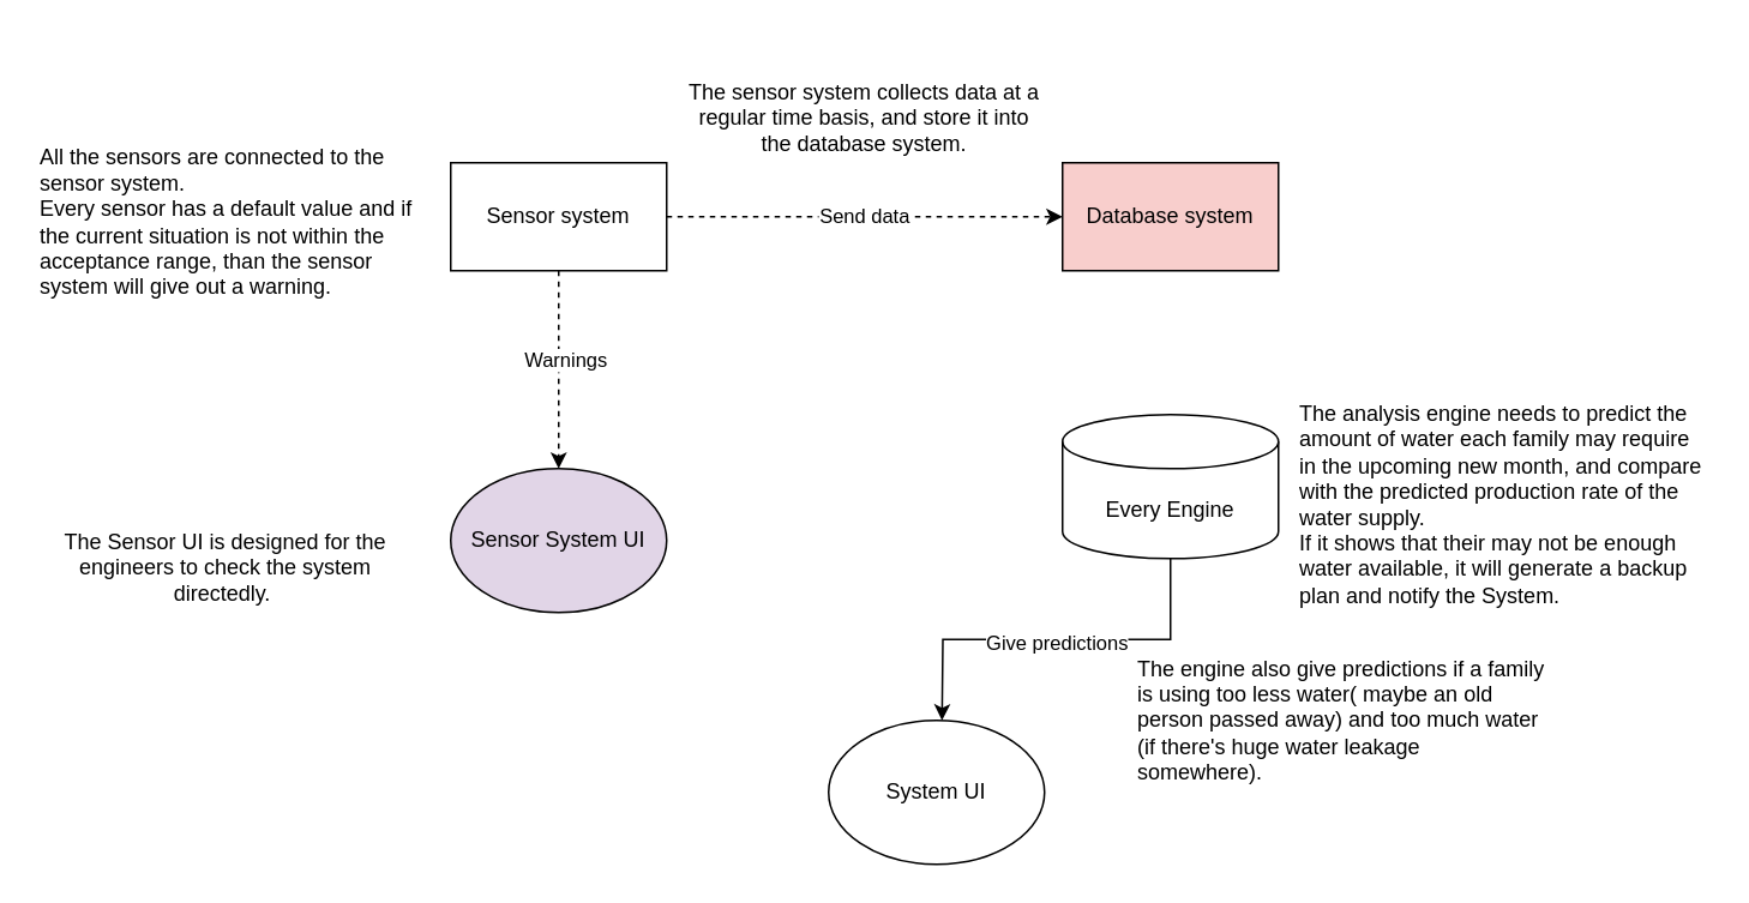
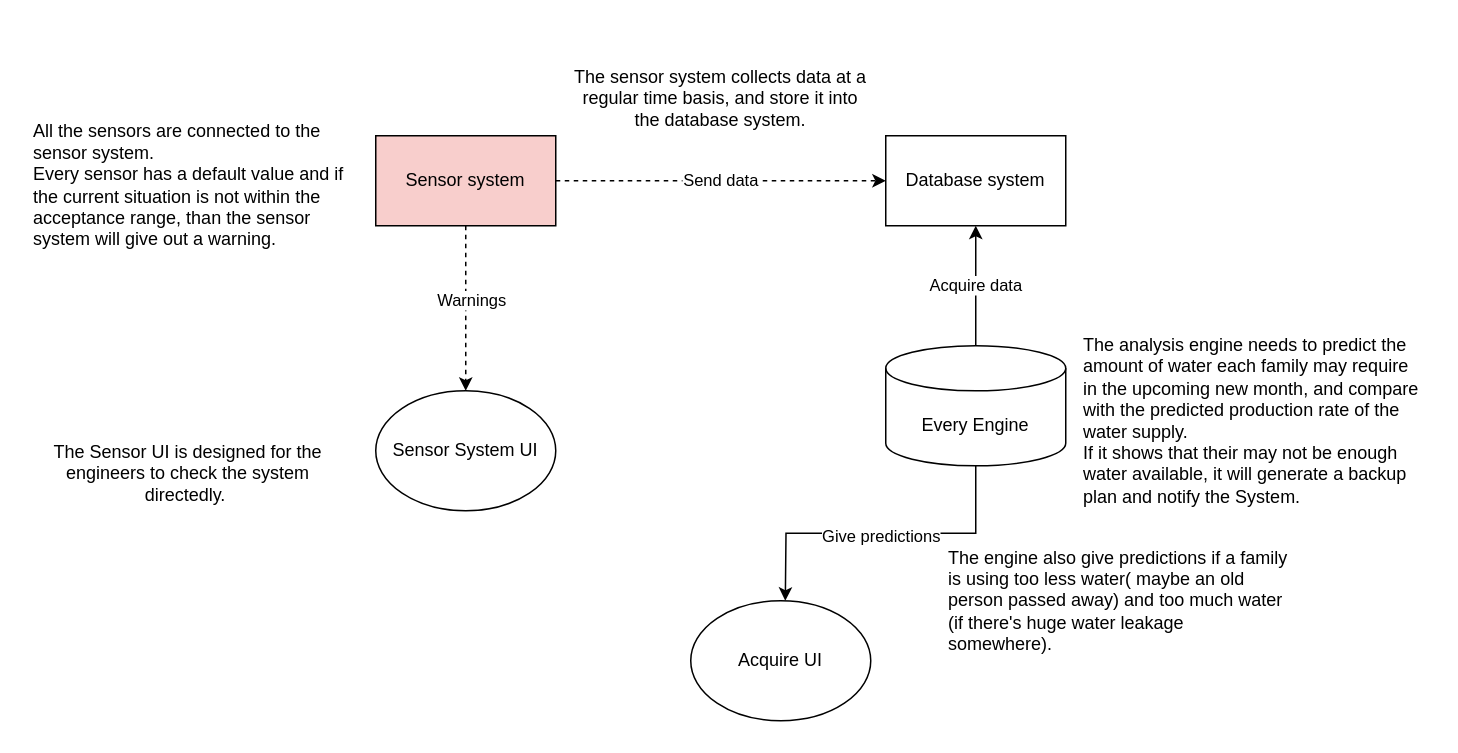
  <mxCell id="0" />
  <mxCell id="1" parent="0" />
  <mxCell id="2" value="Send data" style="edgeStyle=orthogonalEdgeStyle;rounded=0;orthogonalLoop=1;jettySize=auto;html=1;exitX=1;exitY=0.5;exitDx=0;exitDy=0;entryX=0;entryY=0.5;entryDx=0;entryDy=0;dashed=1;" edge="1" parent="1" source="5" target="6"><mxGeometry relative="1" as="geometry" /></mxCell>
  <mxCell id="3" style="edgeStyle=orthogonalEdgeStyle;rounded=0;orthogonalLoop=1;jettySize=auto;html=1;exitX=0.5;exitY=1;exitDx=0;exitDy=0;entryX=0.5;entryY=0;entryDx=0;entryDy=0;dashed=1;" edge="1" parent="1" source="5" target="7"><mxGeometry relative="1" as="geometry" /></mxCell>
  <mxCell id="4" value="Warnings" style="edgeLabel;html=1;align=center;verticalAlign=middle;resizable=0;points=[];" vertex="1" connectable="0" parent="3"><mxGeometry x="-0.114" y="3" relative="1" as="geometry"><mxPoint as="offset" /></mxGeometry></mxCell>
- <mxCell id="5" value="Sensor system" style="rounded=0;whiteSpace=wrap;html=1;" vertex="1" parent="1"><mxGeometry x="250" y="90" width="120" height="60" as="geometry" /></mxCell>
- <mxCell id="6" value="Database system" style="rounded=0;whiteSpace=wrap;html=1;fillColor=#f8cecc;" vertex="1" parent="1"><mxGeometry x="590" y="90" width="120" height="60" as="geometry" /></mxCell>
- <mxCell id="7" value="Sensor System UI" style="ellipse;whiteSpace=wrap;html=1;fillColor=#e1d5e7;" vertex="1" parent="1"><mxGeometry x="250" y="260" width="120" height="80" as="geometry" /></mxCell>
+ <mxCell id="5" value="Sensor system" style="rounded=0;whiteSpace=wrap;html=1;fillColor=#f8cecc;" vertex="1" parent="1"><mxGeometry x="250" y="90" width="120" height="60" as="geometry" /></mxCell>
+ <mxCell id="6" value="Database system" style="rounded=0;whiteSpace=wrap;html=1;" vertex="1" parent="1"><mxGeometry x="590" y="90" width="120" height="60" as="geometry" /></mxCell>
+ <mxCell id="7" value="Sensor System UI" style="ellipse;whiteSpace=wrap;html=1;" vertex="1" parent="1"><mxGeometry x="250" y="260" width="120" height="80" as="geometry" /></mxCell>
+ <mxCell id="8" value="Acquire data" style="edgeStyle=orthogonalEdgeStyle;rounded=0;orthogonalLoop=1;jettySize=auto;html=1;exitX=0.5;exitY=0;exitDx=0;exitDy=0;exitPerimeter=0;entryX=0.5;entryY=1;entryDx=0;entryDy=0;" edge="1" parent="1" source="11" target="6"><mxGeometry relative="1" as="geometry" /></mxCell>
  <mxCell id="9" style="edgeStyle=orthogonalEdgeStyle;rounded=0;orthogonalLoop=1;jettySize=auto;html=1;exitX=0.5;exitY=1;exitDx=0;exitDy=0;exitPerimeter=0;entryX=0.992;entryY=0.375;entryDx=0;entryDy=0;entryPerimeter=0;" edge="1" parent="1" source="11"><mxGeometry relative="1" as="geometry"><mxPoint x="523.04" y="400" as="targetPoint" /></mxGeometry></mxCell>
  <mxCell id="10" value="Give predictions" style="edgeLabel;html=1;align=center;verticalAlign=middle;resizable=0;points=[];" vertex="1" connectable="0" parent="9"><mxGeometry x="0.005" y="1" relative="1" as="geometry"><mxPoint as="offset" /></mxGeometry></mxCell>
  <mxCell id="11" value="Every Engine" style="shape=cylinder3;whiteSpace=wrap;html=1;boundedLbl=1;backgroundOutline=1;size=15;" vertex="1" parent="1"><mxGeometry x="590" y="230" width="120" height="80" as="geometry" /></mxCell>
- <mxCell id="12" value="System UI" style="ellipse;whiteSpace=wrap;html=1;" vertex="1" parent="1"><mxGeometry x="460" y="400" width="120" height="80" as="geometry" /></mxCell>
+ <mxCell id="12" value="Acquire UI" style="ellipse;whiteSpace=wrap;html=1;" vertex="1" parent="1"><mxGeometry x="460" y="400" width="120" height="80" as="geometry" /></mxCell>
  <mxCell id="13" value="The analysis engine needs to predict the amount of water each family may require in the upcoming new month, and compare with the predicted production rate of the water supply. &lt;br&gt;If it shows that their may not be enough water available, it will generate a backup plan and notify the System.&amp;nbsp;" style="text;html=1;strokeColor=none;fillColor=none;align=left;verticalAlign=middle;whiteSpace=wrap;rounded=0;" vertex="1" parent="1"><mxGeometry x="720" y="210" width="230" height="140" as="geometry" /></mxCell>
  <mxCell id="14" value="All the sensors are connected to the sensor system. &lt;br&gt;Every sensor has a default value and if the current situation is not within the acceptance range, than the sensor system will give out a warning." style="text;html=1;strokeColor=none;fillColor=none;align=left;verticalAlign=middle;whiteSpace=wrap;rounded=0;" vertex="1" parent="1"><mxGeometry x="20" y="75" width="220" height="95" as="geometry" /></mxCell>
  <mxCell id="15" value="The Sensor UI is designed for the engineers to check the system directedly.&amp;nbsp;" style="text;html=1;strokeColor=none;fillColor=none;align=center;verticalAlign=middle;whiteSpace=wrap;rounded=0;" vertex="1" parent="1"><mxGeometry x="20" y="270" width="210" height="90" as="geometry" /></mxCell>
  <mxCell id="16" value="The sensor system collects data at a regular time basis, and store it into the database system." style="text;html=1;strokeColor=none;fillColor=none;align=center;verticalAlign=middle;whiteSpace=wrap;rounded=0;" vertex="1" parent="1"><mxGeometry x="380" y="20" width="200" height="90" as="geometry" /></mxCell>
  <mxCell id="17" value="The engine also give predictions if a family is using too less water( maybe an old person passed away) and too much water (if there's huge water leakage somewhere)." style="text;html=1;strokeColor=none;fillColor=none;align=left;verticalAlign=middle;whiteSpace=wrap;rounded=0;" vertex="1" parent="1"><mxGeometry x="630" y="360" width="230" height="80" as="geometry" /></mxCell>
